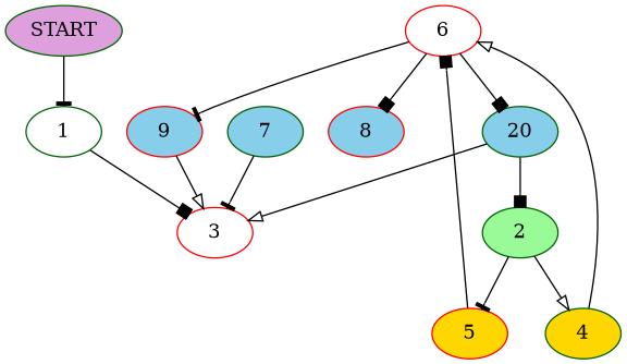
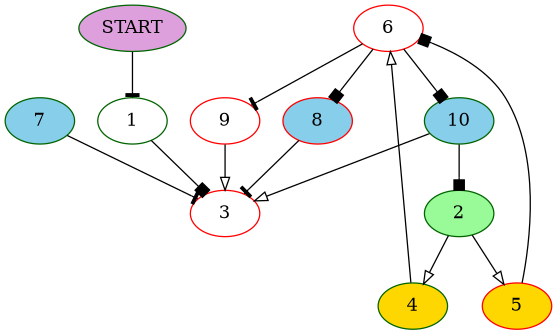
  digraph {
    node [color=darkgreen fillcolor=skyblue style=filled]
    edge [arrowhead=box]
    n1 [fillcolor=plum label=START]
    1 [fillcolor=white]
    3 [color=red fillcolor=white]
    2 [fillcolor=palegreen]
    4 [fillcolor=gold]
    5 [color=red fillcolor=gold]
    6 [color=red fillcolor=white]
    8 [color=red]
-   9 [color=red]
-   10 [label=20]
+   9 [color=red fillcolor=white]
+   10
    7
    n1 -> 1 [arrowhead=tee]
    1 -> 3
    2 -> 4 [arrowhead=onormal]
-   2 -> 5 [arrowhead=tee]
+   2 -> 5 [arrowhead=onormal]
    4 -> 6 [arrowhead=onormal]
    5 -> 6
    6 -> 8
    6 -> 9 [arrowhead=tee]
    6 -> 10
+   8 -> 3 [arrowhead=tee]
    9 -> 3 [arrowhead=onormal]
    10 -> 3 [arrowhead=onormal]
    10 -> 2
    7 -> 3 [arrowhead=tee]
  }
